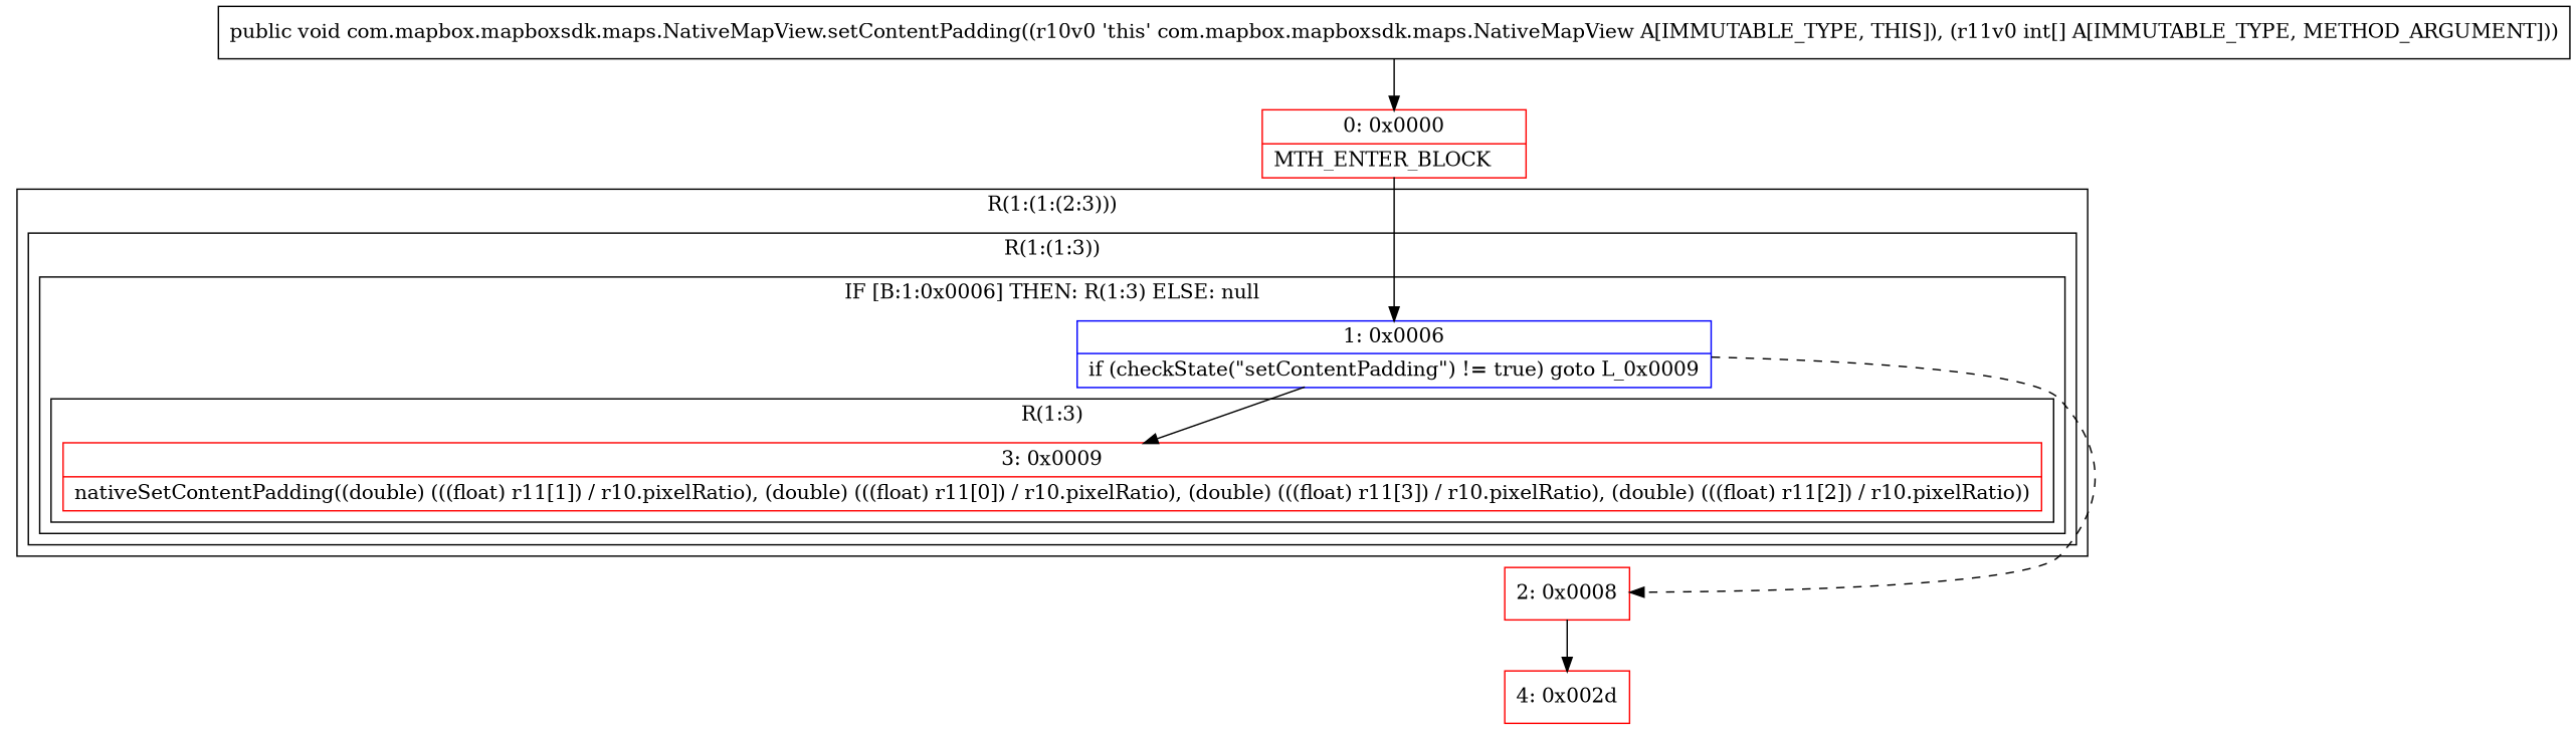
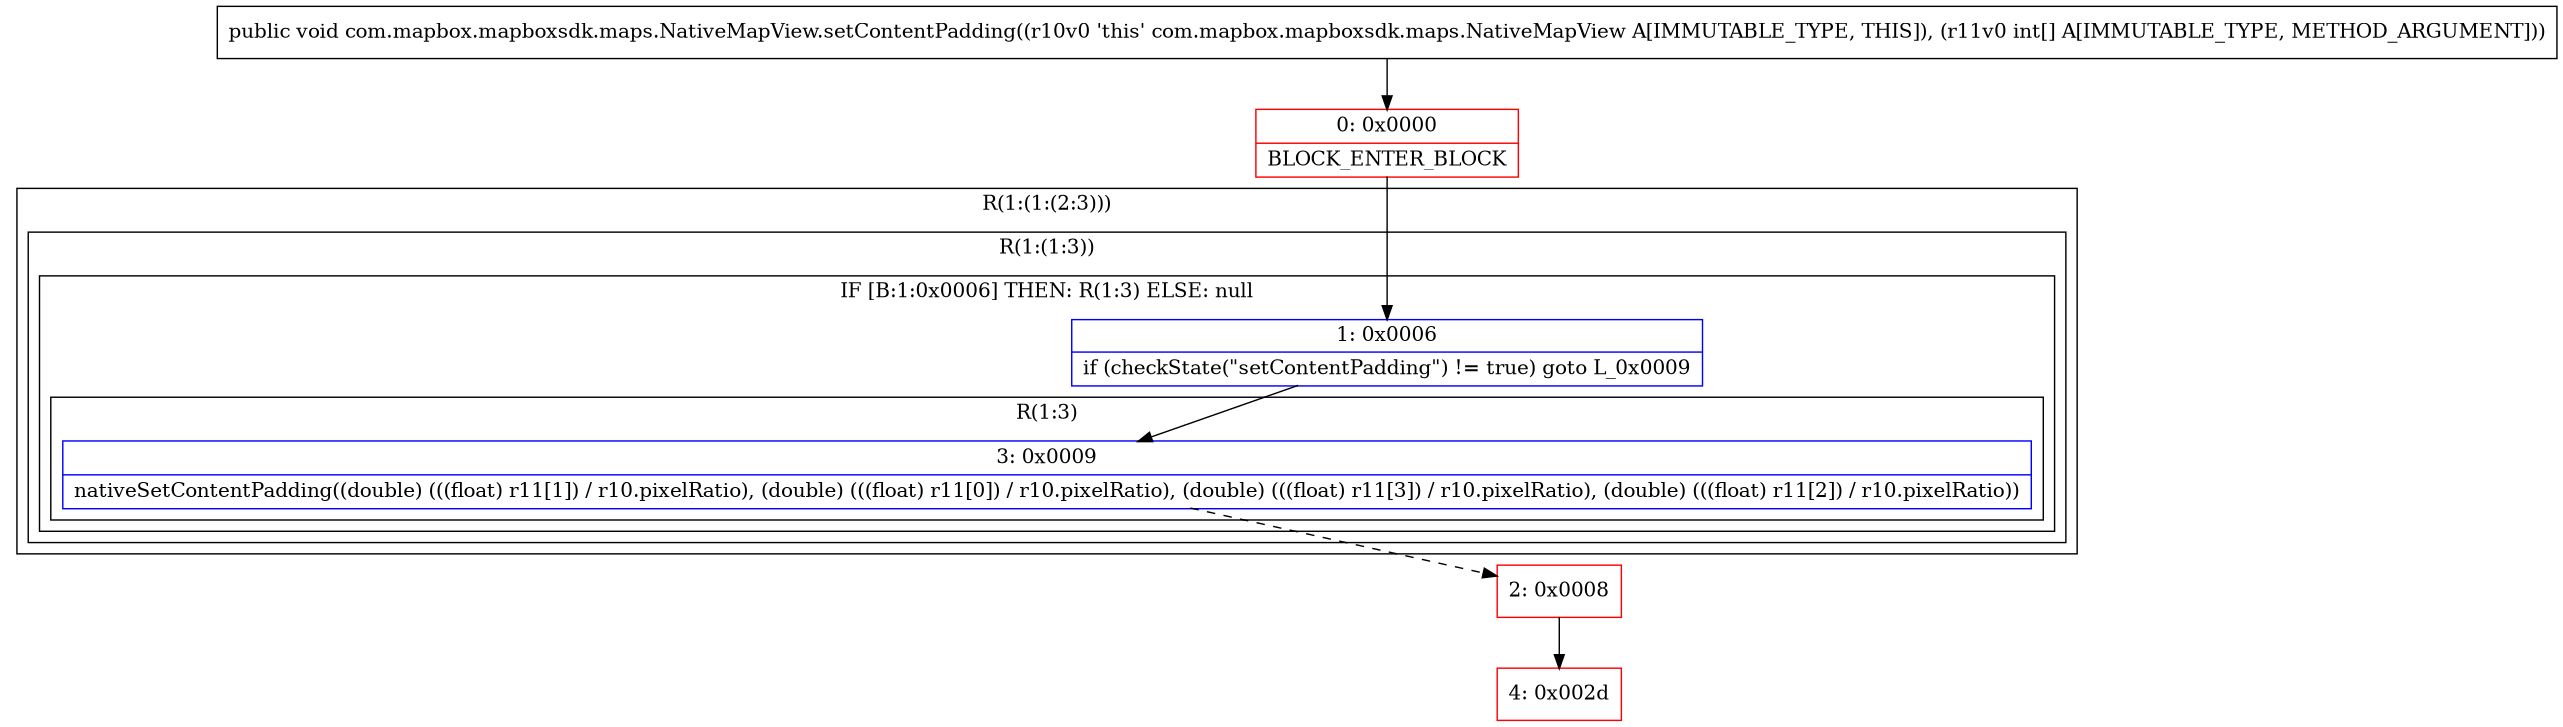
  digraph {
    node [color=red shape=record]
-   n1 [label="{3\:\ 0x0009|nativeSetContentPadding((double) (((float) r11[1]) \/ r10.pixelRatio), (double) (((float) r11[0]) \/ r10.pixelRatio), (double) (((float) r11[3]) \/ r10.pixelRatio), (double) (((float) r11[2]) \/ r10.pixelRatio))\l}"]
+   n1 [color=blue label="{3\:\ 0x0009|nativeSetContentPadding((double) (((float) r11[1]) \/ r10.pixelRatio), (double) (((float) r11[0]) \/ r10.pixelRatio), (double) (((float) r11[3]) \/ r10.pixelRatio), (double) (((float) r11[2]) \/ r10.pixelRatio))\l}"]
    n2 [color=blue label="{1\:\ 0x0006|if (checkState(\"setContentPadding\") != true) goto L_0x0009\l}"]
    n3 [label="{2\:\ 0x0008}"]
    n4 [label="{4\:\ 0x002d}"]
-   n5 [label="{0\:\ 0x0000|MTH_ENTER_BLOCK\l}"]
+   n5 [label="{0\:\ 0x0000|BLOCK_ENTER_BLOCK\l}"]
    n6 [label="{public void com.mapbox.mapboxsdk.maps.NativeMapView.setContentPadding((r10v0 'this' com.mapbox.mapboxsdk.maps.NativeMapView A[IMMUTABLE_TYPE, THIS]), (r11v0 int[] A[IMMUTABLE_TYPE, METHOD_ARGUMENT])) }" color=""]
    subgraph cluster_1 {
      label="R(1:(1:(2:3)))"
      subgraph cluster_2 {
        label="R(1:(1:3))"
        subgraph cluster_3 {
          label="IF [B:1:0x0006] THEN: R(1:3) ELSE: null"
          n2
          subgraph cluster_4 {
            label="R(1:3)"
            n1
          }
        }
      }
    }
    n2 -> n1
-   n2 -> n3 [style=dashed]
+   n1 -> n3 [style=dashed]
    n3 -> n4
    n5 -> n2
    n6 -> n5
  }
